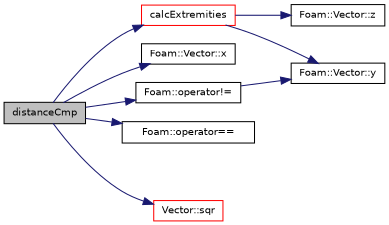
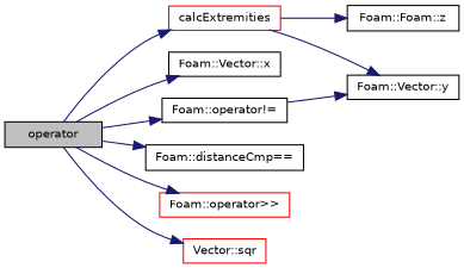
  digraph {
    rankdir=LR
    node [color=black fontname=Helvetica fontsize=10 shape=record]
    edge [color=midnightblue fontname=Helvetica fontsize=10 labelfontname=Helvetica labelfontsize=10 style=solid]
-   n1 [fillcolor=grey75 fontcolor=black height=0.2 label=distanceCmp style=filled width=0.4]
+   n1 [fillcolor=grey75 fontcolor=black height=0.2 label=operator style=filled width=0.4]
    n2 [color=red height=0.2 label=calcExtremities width=0.4]
    n3 [height=0.2 label="Foam::Vector::x" width=0.4]
    n4 [height=0.2 label="Foam::operator!=" width=0.4]
-   n5 [height=0.2 label="Foam::operator==" width=0.4]
+   n5 [height=0.2 label="Foam::distanceCmp==" width=0.4]
+   n6 [color=red height=0.2 label="Foam::operator\>\>" width=0.4]
    n7 [color=red height=0.2 label="Vector::sqr" width=0.4]
    n8 [height=0.2 label="Foam::Vector::y" width=0.4]
-   n9 [height=0.2 label="Foam::Vector::z" width=0.4]
+   n9 [height=0.2 label="Foam::Foam::z" width=0.4]
    n1 -> n2
    n1 -> n3
    n1 -> n4
    n1 -> n5
+   n1 -> n6
    n1 -> n7
    n2 -> n8
    n2 -> n9
    n4 -> n8
  }
